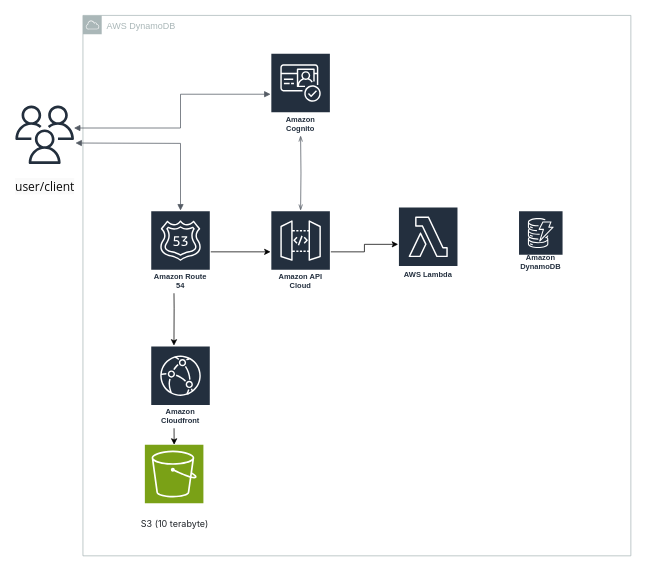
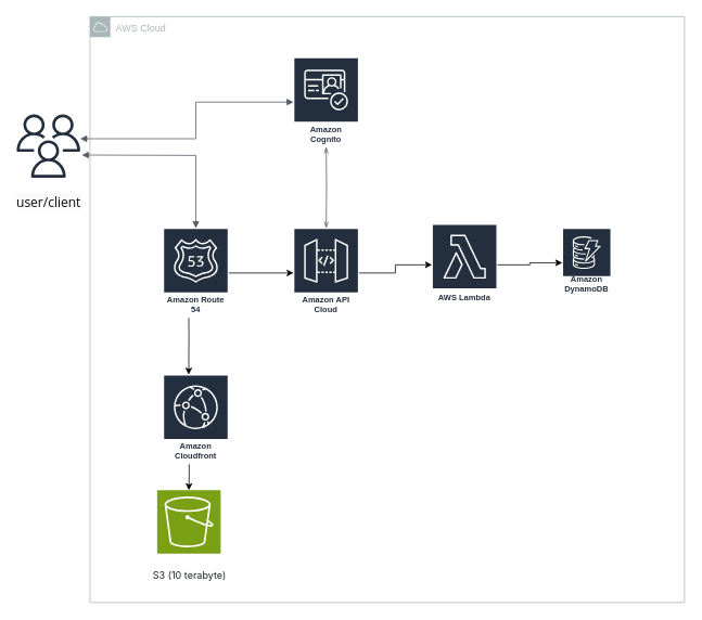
  <mxCell id="0" />
  <mxCell id="1" parent="0" />
- <mxCell id="2" value="AWS DynamoDB" style="sketch=0;outlineConnect=0;gradientColor=none;html=1;whiteSpace=wrap;fontSize=12;fontStyle=0;shape=mxgraph.aws4.group;grIcon=mxgraph.aws4.group_aws_cloud;strokeColor=#AAB7B8;fillColor=none;verticalAlign=top;align=left;spacingLeft=30;fontColor=#AAB7B8;dashed=0;" vertex="1" parent="1"><mxGeometry x="110" y="20" width="730" height="720" as="geometry" /></mxCell>
- <mxCell id="3" value="&#10;&lt;span style=&quot;color: rgb(31, 35, 40); font-family: -apple-system, BlinkMacSystemFont, &amp;quot;Segoe UI&amp;quot;, &amp;quot;Noto Sans&amp;quot;, Helvetica, Arial, sans-serif, &amp;quot;Apple Color Emoji&amp;quot;, &amp;quot;Segoe UI Emoji&amp;quot;; font-size: 12px; font-style: normal; font-variant-ligatures: normal; font-variant-caps: normal; font-weight: 400; letter-spacing: normal; orphans: 2; text-align: start; text-indent: 0px; text-transform: none; widows: 2; word-spacing: 0px; -webkit-text-stroke-width: 0px; white-space: nowrap; background-color: rgb(255, 255, 255); text-decoration-thickness: initial; text-decoration-style: initial; text-decoration-color: initial; display: inline !important; float: none;&quot;&gt;S3 (10 terabyte)&lt;/span&gt;&#10;&#10;" style="sketch=0;points=[[0,0,0],[0.25,0,0],[0.5,0,0],[0.75,0,0],[1,0,0],[0,1,0],[0.25,1,0],[0.5,1,0],[0.75,1,0],[1,1,0],[0,0.25,0],[0,0.5,0],[0,0.75,0],[1,0.25,0],[1,0.5,0],[1,0.75,0]];outlineConnect=0;fontColor=#232F3E;fillColor=#7AA116;strokeColor=#ffffff;dashed=0;verticalLabelPosition=bottom;verticalAlign=top;align=center;html=1;fontSize=12;fontStyle=0;aspect=fixed;shape=mxgraph.aws4.resourceIcon;resIcon=mxgraph.aws4.s3;" vertex="1" parent="1"><mxGeometry x="192.5" y="592" width="78" height="78" as="geometry" /></mxCell>
+ <mxCell id="2" value="AWS Cloud" style="sketch=0;outlineConnect=0;gradientColor=none;html=1;whiteSpace=wrap;fontSize=12;fontStyle=0;shape=mxgraph.aws4.group;grIcon=mxgraph.aws4.group_aws_cloud;strokeColor=#AAB7B8;fillColor=none;verticalAlign=top;align=left;spacingLeft=30;fontColor=#AAB7B8;dashed=0;" vertex="1" parent="1"><mxGeometry x="110" y="20" width="730" height="720" as="geometry" /></mxCell>
+ <mxCell id="3" value="&#10;&lt;span style=&quot;color: rgb(31, 35, 40); font-family: -apple-system, BlinkMacSystemFont, &amp;quot;Segoe UI&amp;quot;, &amp;quot;Noto Sans&amp;quot;, Helvetica, Arial, sans-serif, &amp;quot;Apple Color Emoji&amp;quot;, &amp;quot;Segoe UI Emoji&amp;quot;; font-size: 12px; font-style: normal; font-variant-ligatures: normal; font-variant-caps: normal; font-weight: 400; letter-spacing: normal; orphans: 2; text-align: start; text-indent: 0px; text-transform: none; widows: 2; word-spacing: 0px; -webkit-text-stroke-width: 0px; white-space: nowrap; background-color: rgb(255, 255, 255); text-decoration-thickness: initial; text-decoration-style: initial; text-decoration-color: initial; display: inline !important; float: none;&quot;&gt;S3 (10 terabyte)&lt;/span&gt;&#10;&#10;" style="sketch=0;points=[[0,0,0],[0.25,0,0],[0.5,0,0],[0.75,0,0],[1,0,0],[0,1,0],[0.25,1,0],[0.5,1,0],[0.75,1,0],[1,1,0],[0,0.25,0],[0,0.5,0],[0,0.75,0],[1,0.25,0],[1,0.5,0],[1,0.75,0]];outlineConnect=0;fontColor=#232F3E;fillColor=#7AA116;strokeColor=#ffffff;dashed=0;verticalLabelPosition=bottom;verticalAlign=top;align=center;html=1;fontSize=12;fontStyle=0;aspect=fixed;shape=mxgraph.aws4.resourceIcon;resIcon=mxgraph.aws4.s3;" vertex="1" parent="1"><mxGeometry x="192.5" y="602" width="78" height="78" as="geometry" /></mxCell>
  <mxCell id="4" style="edgeStyle=orthogonalEdgeStyle;rounded=0;orthogonalLoop=1;jettySize=auto;html=1;entryX=0.5;entryY=0;entryDx=0;entryDy=0;entryPerimeter=0;" edge="1" parent="1"><mxGeometry relative="1" as="geometry"><mxPoint x="231" y="359" as="sourcePoint" /><mxPoint x="231.25" y="460" as="targetPoint" /></mxGeometry></mxCell>
  <mxCell id="5" style="edgeStyle=orthogonalEdgeStyle;rounded=0;orthogonalLoop=1;jettySize=auto;html=1;entryX=0.5;entryY=0;entryDx=0;entryDy=0;entryPerimeter=0;" edge="1" parent="1" target="3"><mxGeometry relative="1" as="geometry"><mxPoint x="231.3" y="553" as="sourcePoint" /></mxGeometry></mxCell>
  <mxCell id="6" value="&#10;&lt;span style=&quot;color: rgb(11, 11, 11); font-family: &amp;quot;Open Sans&amp;quot;, sans-serif; font-size: medium; font-style: normal; font-variant-ligatures: normal; font-variant-caps: normal; font-weight: 400; letter-spacing: normal; orphans: 2; text-align: left; text-indent: 0px; text-transform: none; widows: 2; word-spacing: 0px; -webkit-text-stroke-width: 0px; white-space: normal; background-color: rgb(250, 250, 250); text-decoration-thickness: initial; text-decoration-style: initial; text-decoration-color: initial; display: inline !important; float: none;&quot;&gt;user/client&lt;/span&gt;&#10;&#10;" style="sketch=0;outlineConnect=0;fontColor=#232F3E;gradientColor=none;fillColor=#232F3D;strokeColor=none;dashed=0;verticalLabelPosition=bottom;verticalAlign=top;align=center;html=1;fontSize=12;fontStyle=0;aspect=fixed;pointerEvents=1;shape=mxgraph.aws4.users;" vertex="1" parent="1"><mxGeometry x="20" y="140" width="78" height="78" as="geometry" /></mxCell>
  <mxCell id="7" style="edgeStyle=orthogonalEdgeStyle;rounded=0;orthogonalLoop=1;jettySize=auto;html=1;" edge="1" parent="1" source="8" target="15"><mxGeometry relative="1" as="geometry" /></mxCell>
  <mxCell id="8" value="Amazon API Cloud" style="sketch=0;outlineConnect=0;fontColor=#232F3E;gradientColor=none;strokeColor=#ffffff;fillColor=#232F3E;dashed=0;verticalLabelPosition=middle;verticalAlign=bottom;align=center;html=1;whiteSpace=wrap;fontSize=10;fontStyle=1;spacing=3;shape=mxgraph.aws4.productIcon;prIcon=mxgraph.aws4.api_gateway;" vertex="1" parent="1"><mxGeometry x="360" y="280" width="80" height="110" as="geometry" /></mxCell>
  <mxCell id="9" value="Amazon Cognito" style="sketch=0;outlineConnect=0;fontColor=#232F3E;gradientColor=none;strokeColor=#ffffff;fillColor=#232F3E;dashed=0;verticalLabelPosition=middle;verticalAlign=bottom;align=center;html=1;whiteSpace=wrap;fontSize=10;fontStyle=1;spacing=3;shape=mxgraph.aws4.productIcon;prIcon=mxgraph.aws4.cognito;" vertex="1" parent="1"><mxGeometry x="360" y="70" width="80" height="110" as="geometry" /></mxCell>
  <mxCell id="10" style="edgeStyle=orthogonalEdgeStyle;rounded=0;orthogonalLoop=1;jettySize=auto;html=1;" edge="1" parent="1" source="11" target="8"><mxGeometry relative="1" as="geometry" /></mxCell>
  <mxCell id="11" value="Amazon Route 54" style="sketch=0;outlineConnect=0;fontColor=#232F3E;gradientColor=none;strokeColor=#ffffff;fillColor=#232F3E;dashed=0;verticalLabelPosition=middle;verticalAlign=bottom;align=center;html=1;whiteSpace=wrap;fontSize=10;fontStyle=1;spacing=3;shape=mxgraph.aws4.productIcon;prIcon=mxgraph.aws4.route_53;" vertex="1" parent="1"><mxGeometry x="200" y="280" width="80" height="110" as="geometry" /></mxCell>
  <mxCell id="12" value="" style="edgeStyle=orthogonalEdgeStyle;html=1;endArrow=openThin;elbow=vertical;startArrow=openThin;startFill=0;endFill=0;strokeColor=#545B64;rounded=0;" edge="1" parent="1" target="9"><mxGeometry width="100" relative="1" as="geometry"><mxPoint x="400" y="280" as="sourcePoint" /><mxPoint x="560" y="450" as="targetPoint" /></mxGeometry></mxCell>
  <mxCell id="13" value="" style="edgeStyle=orthogonalEdgeStyle;html=1;endArrow=block;elbow=vertical;startArrow=block;startFill=1;endFill=1;strokeColor=#545B64;rounded=0;" edge="1" parent="1" source="6" target="9"><mxGeometry width="100" relative="1" as="geometry"><mxPoint x="460" y="450" as="sourcePoint" /><mxPoint x="560" y="450" as="targetPoint" /><Array as="points"><mxPoint x="240" y="170" /><mxPoint x="240" y="125" /></Array></mxGeometry></mxCell>
+ <mxCell id="14" style="edgeStyle=orthogonalEdgeStyle;rounded=0;orthogonalLoop=1;jettySize=auto;html=1;" edge="1" parent="1" source="15" target="16"><mxGeometry relative="1" as="geometry" /></mxCell>
  <mxCell id="15" value="AWS Lambda" style="sketch=0;outlineConnect=0;fontColor=#232F3E;gradientColor=none;strokeColor=#ffffff;fillColor=#232F3E;dashed=0;verticalLabelPosition=middle;verticalAlign=bottom;align=center;html=1;whiteSpace=wrap;fontSize=10;fontStyle=1;spacing=3;shape=mxgraph.aws4.productIcon;prIcon=mxgraph.aws4.lambda;" vertex="1" parent="1"><mxGeometry x="530" y="275" width="80" height="100" as="geometry" /></mxCell>
  <mxCell id="16" value="Amazon DynamoDB" style="sketch=0;outlineConnect=0;fontColor=#232F3E;gradientColor=none;strokeColor=#ffffff;fillColor=#232F3E;dashed=0;verticalLabelPosition=middle;verticalAlign=bottom;align=center;html=1;whiteSpace=wrap;fontSize=10;fontStyle=1;spacing=3;shape=mxgraph.aws4.productIcon;prIcon=mxgraph.aws4.dynamodb;" vertex="1" parent="1"><mxGeometry x="690" y="280" width="60" height="85" as="geometry" /></mxCell>
  <mxCell id="17" value="Amazon Cloudfront" style="sketch=0;outlineConnect=0;fontColor=#232F3E;gradientColor=none;strokeColor=#ffffff;fillColor=#232F3E;dashed=0;verticalLabelPosition=middle;verticalAlign=bottom;align=center;html=1;whiteSpace=wrap;fontSize=10;fontStyle=1;spacing=3;shape=mxgraph.aws4.productIcon;prIcon=mxgraph.aws4.cloudfront;" vertex="1" parent="1"><mxGeometry x="200" y="460" width="80" height="110" as="geometry" /></mxCell>
  <mxCell id="18" value="" style="edgeStyle=orthogonalEdgeStyle;html=1;endArrow=block;elbow=vertical;startArrow=block;startFill=1;endFill=1;strokeColor=#545B64;rounded=0;" edge="1" parent="1" target="11"><mxGeometry width="100" relative="1" as="geometry"><mxPoint x="100" y="190" as="sourcePoint" /><mxPoint x="200" y="190" as="targetPoint" /></mxGeometry></mxCell>
